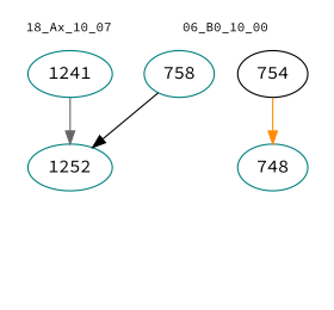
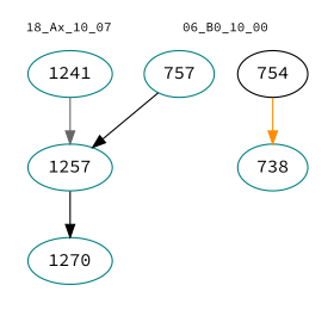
  digraph {
    fontname="Source Code Pro"
    node [color=teal fontname="Source Code Pro"]
    edge [color=black fontname="Source Code Pro"]
    n1 [label=1241]
-   n2 [label=1252]
-   n4 [label=758]
+   n2 [label=1257]
+   n3 [label=1270]
+   n4 [label=757]
    n5 [color=black label=754]
-   n6 [label=748]
+   n6 [label=738]
    subgraph cluster_1 {
      color=white
      fontsize=10
      label="18_Ax_10_07"
      n1
      n2
+     n3
    }
    subgraph cluster_2 {
      color=white
      fontsize=10
      label="06_B0_10_00"
      n4
      n5
      n6
    }
    n1 -> n2 [color=gray40]
+   n2 -> n3
    n4 -> n2
    n5 -> n6 [color=darkorange]
  }
